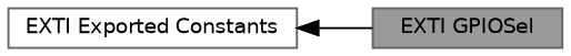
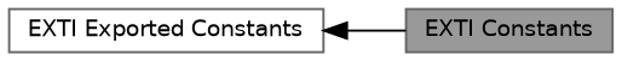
  digraph {
    rankdir=LR
    node [fontname=Helvetica fontsize=10 shape=box style=filled]
    n1 [color=grey40 fillcolor=white height=0.2 label="EXTI Exported Constants" width=0.4]
-   n2 [color=gray40 fillcolor=grey60 fontcolor=black height=0.2 label="EXTI GPIOSel" width=0.4]
+   n2 [color=gray40 fillcolor=grey60 fontcolor=black height=0.2 label="EXTI Constants" width=0.4]
    n1 -> n2 [dir=back fontname=Helvetica fontsize=10 labelfontname=Helvetica labelfontsize=10 shape=plaintext style=solid]
  }
